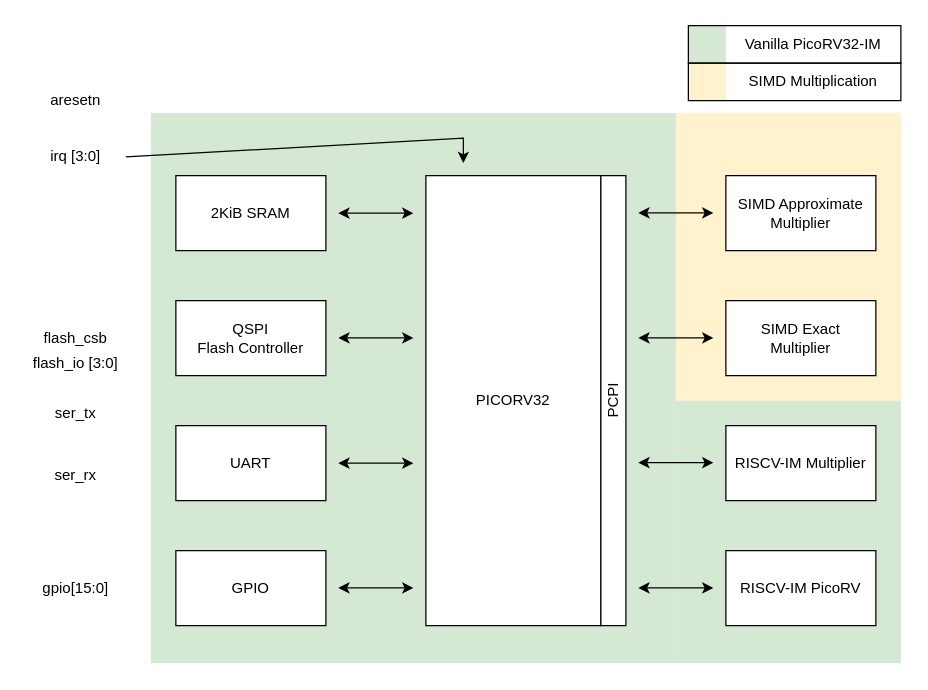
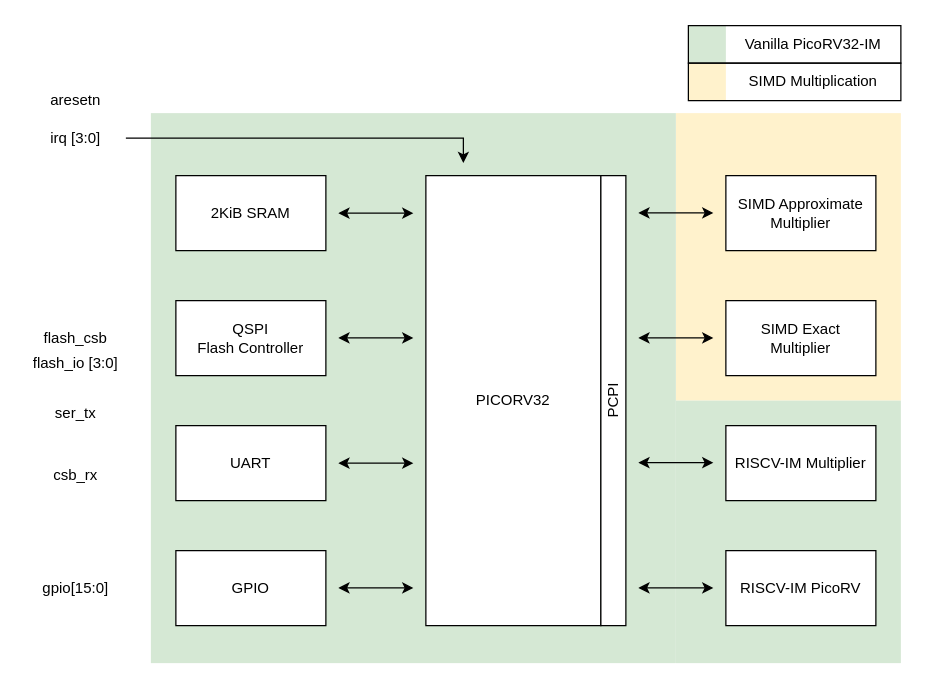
  <mxCell id="0" />
  <mxCell id="1" parent="0" />
  <mxCell id="2" value="" style="rounded=0;whiteSpace=wrap;html=1;fillColor=#fff2cc;strokeColor=none;" parent="1" vertex="1"><mxGeometry x="540" y="90" width="180" height="230" as="geometry" /></mxCell>
  <mxCell id="3" value="" style="rounded=0;whiteSpace=wrap;html=1;fillColor=#d5e8d4;strokeColor=none;" parent="1" vertex="1"><mxGeometry x="540" y="320" width="180" height="210" as="geometry" /></mxCell>
  <mxCell id="4" value="" style="rounded=0;whiteSpace=wrap;html=1;fillColor=#d5e8d4;strokeColor=none;" parent="1" vertex="1"><mxGeometry x="120" y="90" width="420" height="440" as="geometry" /></mxCell>
  <mxCell id="5" value="PICORV32" style="rounded=0;whiteSpace=wrap;html=1;" parent="1" vertex="1"><mxGeometry x="340" y="140" width="140" height="360" as="geometry" /></mxCell>
  <mxCell id="6" value="2KiB SRAM" style="rounded=0;whiteSpace=wrap;html=1;" parent="1" vertex="1"><mxGeometry x="140" y="140" width="120" height="60" as="geometry" /></mxCell>
  <mxCell id="7" value="QSPI &lt;br&gt;Flash Controller" style="rounded=0;whiteSpace=wrap;html=1;" parent="1" vertex="1"><mxGeometry x="140" y="240" width="120" height="60" as="geometry" /></mxCell>
  <mxCell id="8" value="UART" style="rounded=0;whiteSpace=wrap;html=1;" parent="1" vertex="1"><mxGeometry x="140" y="340" width="120" height="60" as="geometry" /></mxCell>
  <mxCell id="9" value="GPIO" style="rounded=0;whiteSpace=wrap;html=1;" parent="1" vertex="1"><mxGeometry x="140" y="440" width="120" height="60" as="geometry" /></mxCell>
  <mxCell id="10" value="SIMD Approximate Multiplier" style="rounded=0;whiteSpace=wrap;html=1;" parent="1" vertex="1"><mxGeometry x="580" y="140" width="120" height="60" as="geometry" /></mxCell>
  <mxCell id="11" value="SIMD Exact &lt;br&gt;Multiplier" style="rounded=0;whiteSpace=wrap;html=1;" parent="1" vertex="1"><mxGeometry x="580" y="240" width="120" height="60" as="geometry" /></mxCell>
  <mxCell id="12" value="RISCV-IM Multiplier" style="rounded=0;whiteSpace=wrap;html=1;" parent="1" vertex="1"><mxGeometry x="580" y="340" width="120" height="60" as="geometry" /></mxCell>
  <mxCell id="13" value="RISCV-IM PicoRV" style="rounded=0;whiteSpace=wrap;html=1;" parent="1" vertex="1"><mxGeometry x="580" y="440" width="120" height="60" as="geometry" /></mxCell>
  <mxCell id="14" value="PCPI" style="rounded=0;whiteSpace=wrap;html=1;rotation=-90;" parent="1" vertex="1"><mxGeometry x="310" y="310" width="360" height="20" as="geometry" /></mxCell>
  <mxCell id="15" value="&lt;div&gt;flash_csb&lt;/div&gt;" style="text;html=1;strokeColor=none;fillColor=none;align=center;verticalAlign=middle;whiteSpace=wrap;rounded=0;" parent="1" vertex="1"><mxGeometry y="260" width="80" height="20" as="geometry" x="20" /></mxCell>
  <mxCell id="16" value="&lt;div&gt;flash_io [3:0]&lt;br&gt;&lt;/div&gt;" style="text;html=1;strokeColor=none;fillColor=none;align=center;verticalAlign=middle;whiteSpace=wrap;rounded=0;" parent="1" vertex="1"><mxGeometry y="280" width="80" height="20" as="geometry" x="20" /></mxCell>
  <mxCell id="17" value="ser_tx" style="text;html=1;strokeColor=none;fillColor=none;align=center;verticalAlign=middle;whiteSpace=wrap;rounded=0;" parent="1" vertex="1"><mxGeometry x="20" y="320" width="80" height="20" as="geometry" /></mxCell>
- <mxCell id="18" value="ser_rx" style="text;html=1;strokeColor=none;fillColor=none;align=center;verticalAlign=middle;whiteSpace=wrap;rounded=0;" parent="1" vertex="1"><mxGeometry y="370" width="80" height="20" as="geometry" x="20" /></mxCell>
+ <mxCell id="18" value="csb_rx" style="text;html=1;strokeColor=none;fillColor=none;align=center;verticalAlign=middle;whiteSpace=wrap;rounded=0;" parent="1" vertex="1"><mxGeometry y="370" width="80" height="20" as="geometry" x="20" /></mxCell>
  <mxCell id="19" value="gpio[15:0]" style="text;html=1;strokeColor=none;fillColor=none;align=center;verticalAlign=middle;whiteSpace=wrap;rounded=0;" parent="1" vertex="1"><mxGeometry y="460" width="80" height="20" as="geometry" x="20" /></mxCell>
  <mxCell id="20" value="" style="endArrow=classic;startArrow=classic;html=1;rounded=0;" parent="1" edge="1"><mxGeometry width="50" height="50" relative="1" as="geometry"><mxPoint x="270" y="170" as="sourcePoint" /><mxPoint x="330" y="170" as="targetPoint" /></mxGeometry></mxCell>
  <mxCell id="21" value="" style="endArrow=classic;startArrow=classic;html=1;rounded=0;" parent="1" edge="1"><mxGeometry width="50" height="50" relative="1" as="geometry"><mxPoint x="270" y="269.8" as="sourcePoint" /><mxPoint x="330" y="269.8" as="targetPoint" /></mxGeometry></mxCell>
  <mxCell id="22" value="" style="endArrow=classic;startArrow=classic;html=1;rounded=0;" parent="1" edge="1"><mxGeometry width="50" height="50" relative="1" as="geometry"><mxPoint x="270" y="370" as="sourcePoint" /><mxPoint x="330" y="370" as="targetPoint" /></mxGeometry></mxCell>
  <mxCell id="23" value="" style="endArrow=classic;startArrow=classic;html=1;rounded=0;" parent="1" edge="1"><mxGeometry width="50" height="50" relative="1" as="geometry"><mxPoint x="270" y="469.8" as="sourcePoint" /><mxPoint x="330" y="469.8" as="targetPoint" /></mxGeometry></mxCell>
  <mxCell id="24" value="" style="endArrow=classic;startArrow=classic;html=1;rounded=0;" parent="1" edge="1"><mxGeometry width="50" height="50" relative="1" as="geometry"><mxPoint x="510" y="469.8" as="sourcePoint" /><mxPoint x="570" y="469.8" as="targetPoint" /></mxGeometry></mxCell>
  <mxCell id="25" value="" style="endArrow=classic;startArrow=classic;html=1;rounded=0;" parent="1" edge="1"><mxGeometry width="50" height="50" relative="1" as="geometry"><mxPoint x="510" y="269.8" as="sourcePoint" /><mxPoint x="570" y="269.8" as="targetPoint" /></mxGeometry></mxCell>
  <mxCell id="26" value="" style="endArrow=classic;startArrow=classic;html=1;rounded=0;" parent="1" edge="1"><mxGeometry width="50" height="50" relative="1" as="geometry"><mxPoint x="510" y="369.6" as="sourcePoint" /><mxPoint x="570" y="369.6" as="targetPoint" /></mxGeometry></mxCell>
  <mxCell id="27" value="" style="endArrow=classic;startArrow=classic;html=1;rounded=0;" parent="1" edge="1"><mxGeometry width="50" height="50" relative="1" as="geometry"><mxPoint x="510" y="169.8" as="sourcePoint" /><mxPoint x="570" y="169.8" as="targetPoint" /></mxGeometry></mxCell>
  <mxCell id="28" value="" style="endArrow=classic;html=1;rounded=0;exitX=1;exitY=0.5;exitDx=0;exitDy=0;" parent="1" source="29" edge="1"><mxGeometry width="50" height="50" relative="1" as="geometry"><mxPoint x="140" y="110" as="sourcePoint" /><mxPoint x="370" y="130" as="targetPoint" /><Array as="points"><mxPoint x="370" y="110" /></Array></mxGeometry></mxCell>
- <mxCell id="29" value="irq [3:0]" style="text;html=1;strokeColor=none;fillColor=none;align=center;verticalAlign=middle;whiteSpace=wrap;rounded=0;" parent="1" vertex="1"><mxGeometry x="20" y="115" width="80" height="20" as="geometry" /></mxCell>
+ <mxCell id="29" value="irq [3:0]" style="text;html=1;strokeColor=none;fillColor=none;align=center;verticalAlign=middle;whiteSpace=wrap;rounded=0;" parent="1" vertex="1"><mxGeometry y="100" width="80" height="20" as="geometry" x="20" /></mxCell>
  <mxCell id="30" value="aresetn" style="text;html=1;strokeColor=none;fillColor=none;align=center;verticalAlign=middle;whiteSpace=wrap;rounded=0;" parent="1" vertex="1"><mxGeometry y="70" width="80" height="20" as="geometry" x="20" /></mxCell>
  <mxCell id="31" value="Vanilla PicoRV32-IM" style="text;html=1;strokeColor=none;fillColor=none;align=center;verticalAlign=middle;whiteSpace=wrap;rounded=0;" parent="1" vertex="1"><mxGeometry x="580" y="20" width="140" height="30" as="geometry" /></mxCell>
  <mxCell id="32" value="" style="rounded=0;whiteSpace=wrap;html=1;fillColor=#d5e8d4;strokeColor=none;" parent="1" vertex="1"><mxGeometry x="550" y="20" width="30" height="30" as="geometry" /></mxCell>
  <mxCell id="33" value="SIMD Multiplication" style="text;html=1;strokeColor=none;fillColor=none;align=center;verticalAlign=middle;whiteSpace=wrap;rounded=0;" parent="1" vertex="1"><mxGeometry x="580" y="50" width="140" height="30" as="geometry" /></mxCell>
  <mxCell id="34" value="" style="rounded=0;whiteSpace=wrap;html=1;fillColor=#fff2cc;strokeColor=none;" parent="1" vertex="1"><mxGeometry x="550" y="50" width="30" height="30" as="geometry" /></mxCell>
  <mxCell id="35" value="" style="rounded=0;whiteSpace=wrap;html=1;fillColor=none;" parent="1" vertex="1"><mxGeometry x="550" y="50" width="170" height="30" as="geometry" /></mxCell>
  <mxCell id="36" value="" style="rounded=0;whiteSpace=wrap;html=1;fillColor=none;" parent="1" vertex="1"><mxGeometry x="550" y="20" width="170" height="30" as="geometry" /></mxCell>
